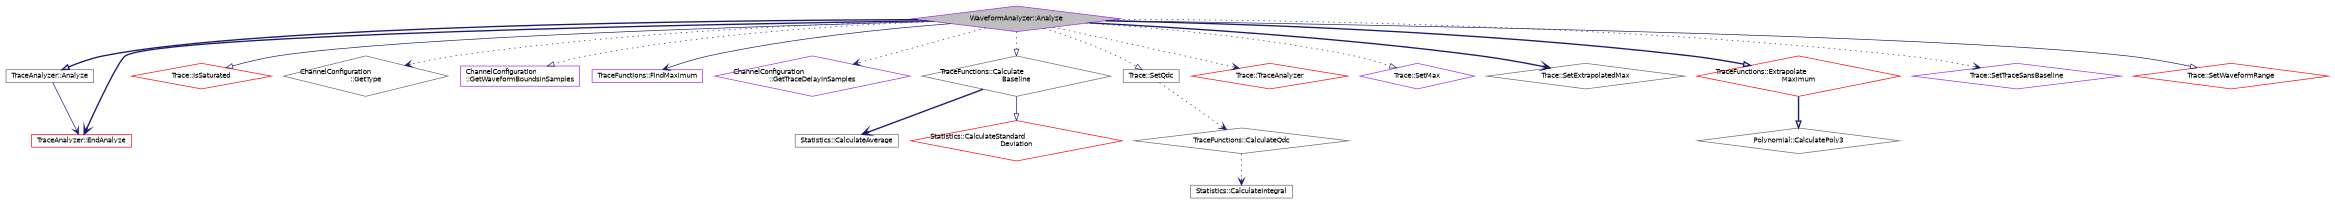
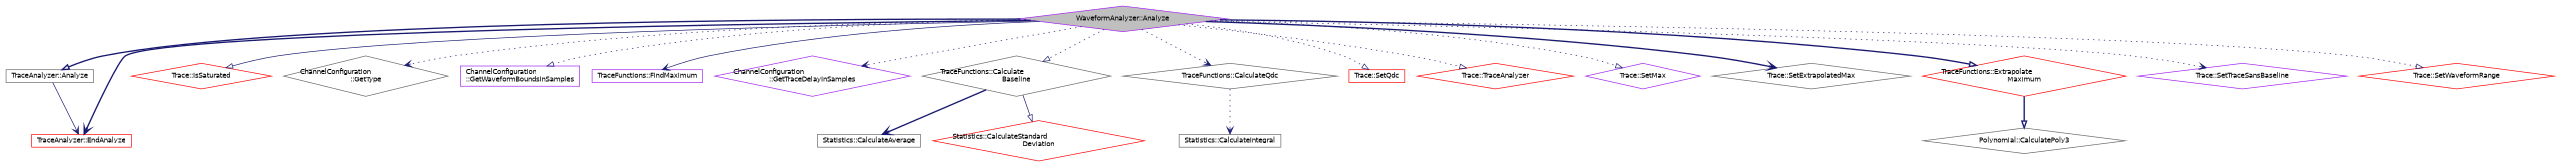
  digraph {
    rankdir=TB
    node [color=gray40 fillcolor=white fontname=Helvetica fontsize=10 shape=diamond style=filled]
    edge [arrowhead=onormal color=midnightblue fontname=Helvetica fontsize=10 labelfontname=Helvetica labelfontsize=10 style=dotted]
    n1 [color=purple fillcolor=grey75 fontcolor=black height=0.2 label="WaveformAnalyzer::Analyze" width=0.4]
    n2 [height=0.2 label="TraceAnalyzer::Analyze" shape=box width=0.4]
    n3 [color=red height=0.2 label="TraceAnalyzer::EndAnalyze" shape=box width=0.4]
    n4 [color=red height=0.2 label="Trace::IsSaturated" width=0.4]
    n5 [height=0.2 label="ChannelConfiguration\l::GetType" width=0.4]
    n6 [color=purple height=0.2 label="ChannelConfiguration\l::GetWaveformBoundsInSamples" shape=box width=0.4]
    n7 [color=purple height=0.2 label="TraceFunctions::FindMaximum" shape=box width=0.4]
    n8 [color=purple height=0.2 label="ChannelConfiguration\l::GetTraceDelayInSamples" width=0.4]
    n9 [height=0.2 label="TraceFunctions::Calculate\lBaseline" width=0.4]
    n10 [height=0.2 label="TraceFunctions::CalculateQdc" width=0.4]
-   n11 [height=0.2 label="Trace::SetQdc" shape=box width=0.4]
+   n11 [color=red height=0.2 label="Trace::SetQdc" shape=box width=0.4]
    n12 [color=red height=0.2 label="Trace::TraceAnalyzer" width=0.4]
    n13 [color=purple height=0.2 label="Trace::SetMax" width=0.4]
    n14 [height=0.2 label="Trace::SetExtrapolatedMax" width=0.4]
    n15 [color=red height=0.2 label="TraceFunctions::Extrapolate\lMaximum" width=0.4]
    n16 [color=purple height=0.2 label="Trace::SetTraceSansBaseline" width=0.4]
    n17 [color=red height=0.2 label="Trace::SetWaveformRange" width=0.4]
    n18 [height=0.2 label="Statistics::CalculateAverage" shape=box width=0.4]
    n19 [color=red height=0.2 label="Statistics::CalculateStandard\lDeviation" width=0.4]
    n20 [height=0.2 label="Statistics::CalculateIntegral" shape=box width=0.4]
    n21 [height=0.2 label="Polynomial::CalculatePoly3" width=0.4]
    n1 -> n2 [style=bold]
    n1 -> n3 [arrowhead=vee style=bold]
    n1 -> n4 [style=solid]
    n1 -> n5 [arrowhead=vee]
    n1 -> n6
    n1 -> n7 [arrowhead=vee style=solid]
    n1 -> n8 [arrowhead=vee]
    n1 -> n9
-   n11 -> n10 [arrowhead=vee]
+   n1 -> n10 [arrowhead=vee]
    n1 -> n11
-   n1 -> n12 [arrowhead=vee]
+   n1 -> n12
    n1 -> n13
    n1 -> n14 [arrowhead=vee style=bold]
    n1 -> n15 [style=bold]
    n1 -> n16 [arrowhead=vee]
-   n1 -> n17 [style=solid]
+   n1 -> n17
    n2 -> n3 [arrowhead=vee style=solid]
    n9 -> n18 [arrowhead=vee style=bold]
    n9 -> n19 [style=solid]
    n10 -> n20 [arrowhead=vee]
    n15 -> n21 [style=bold]
  }
